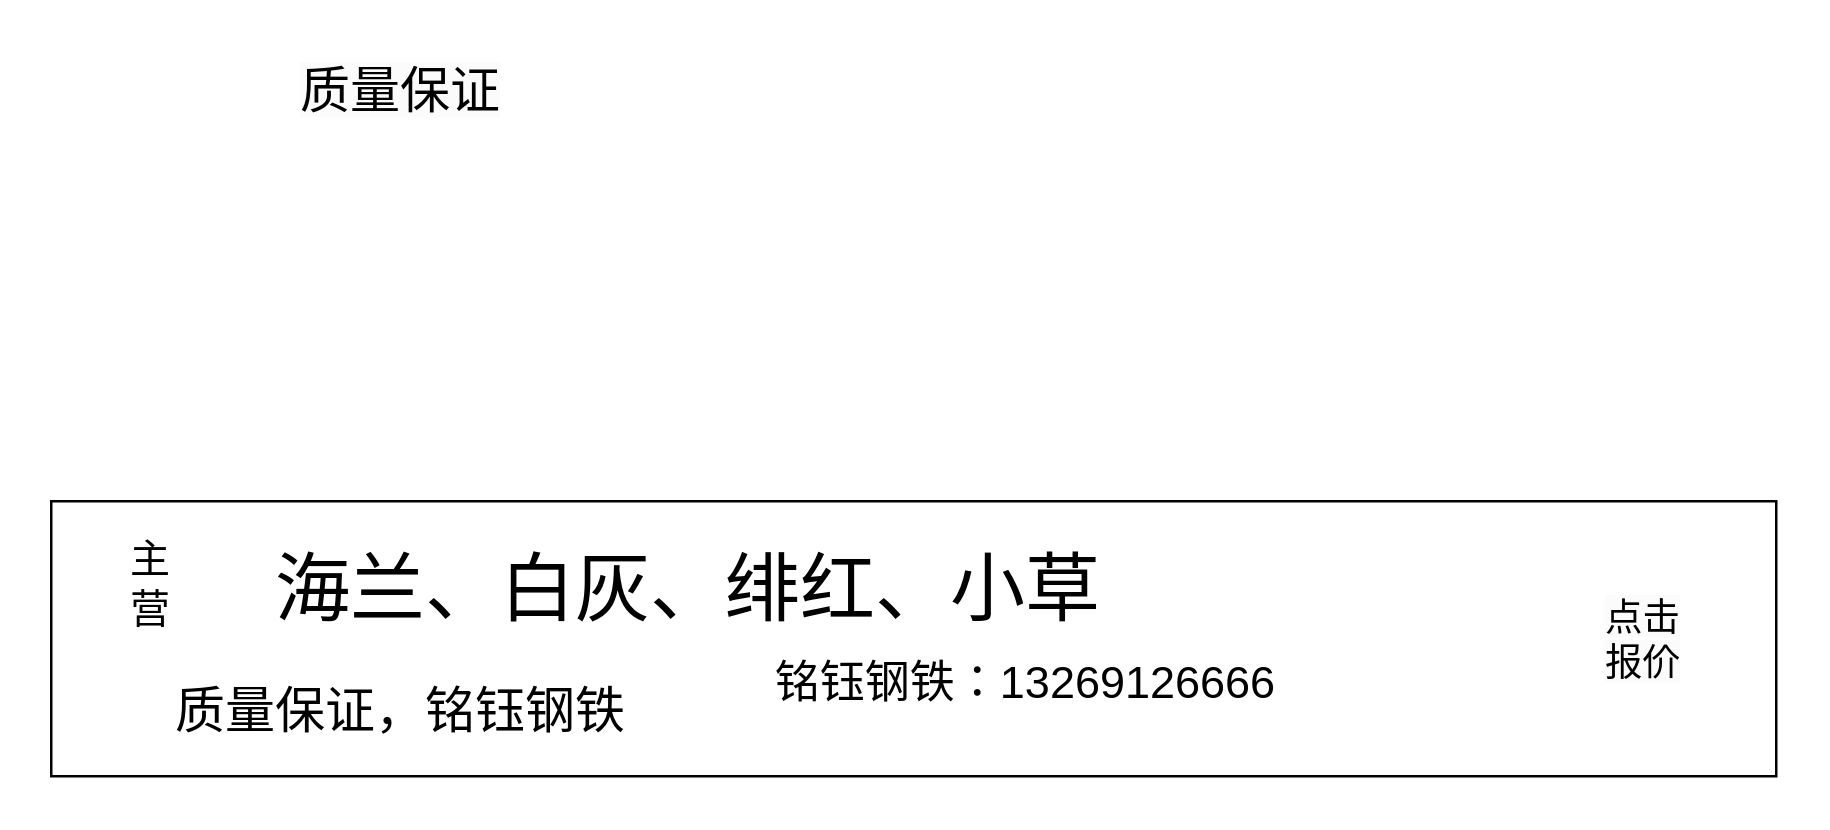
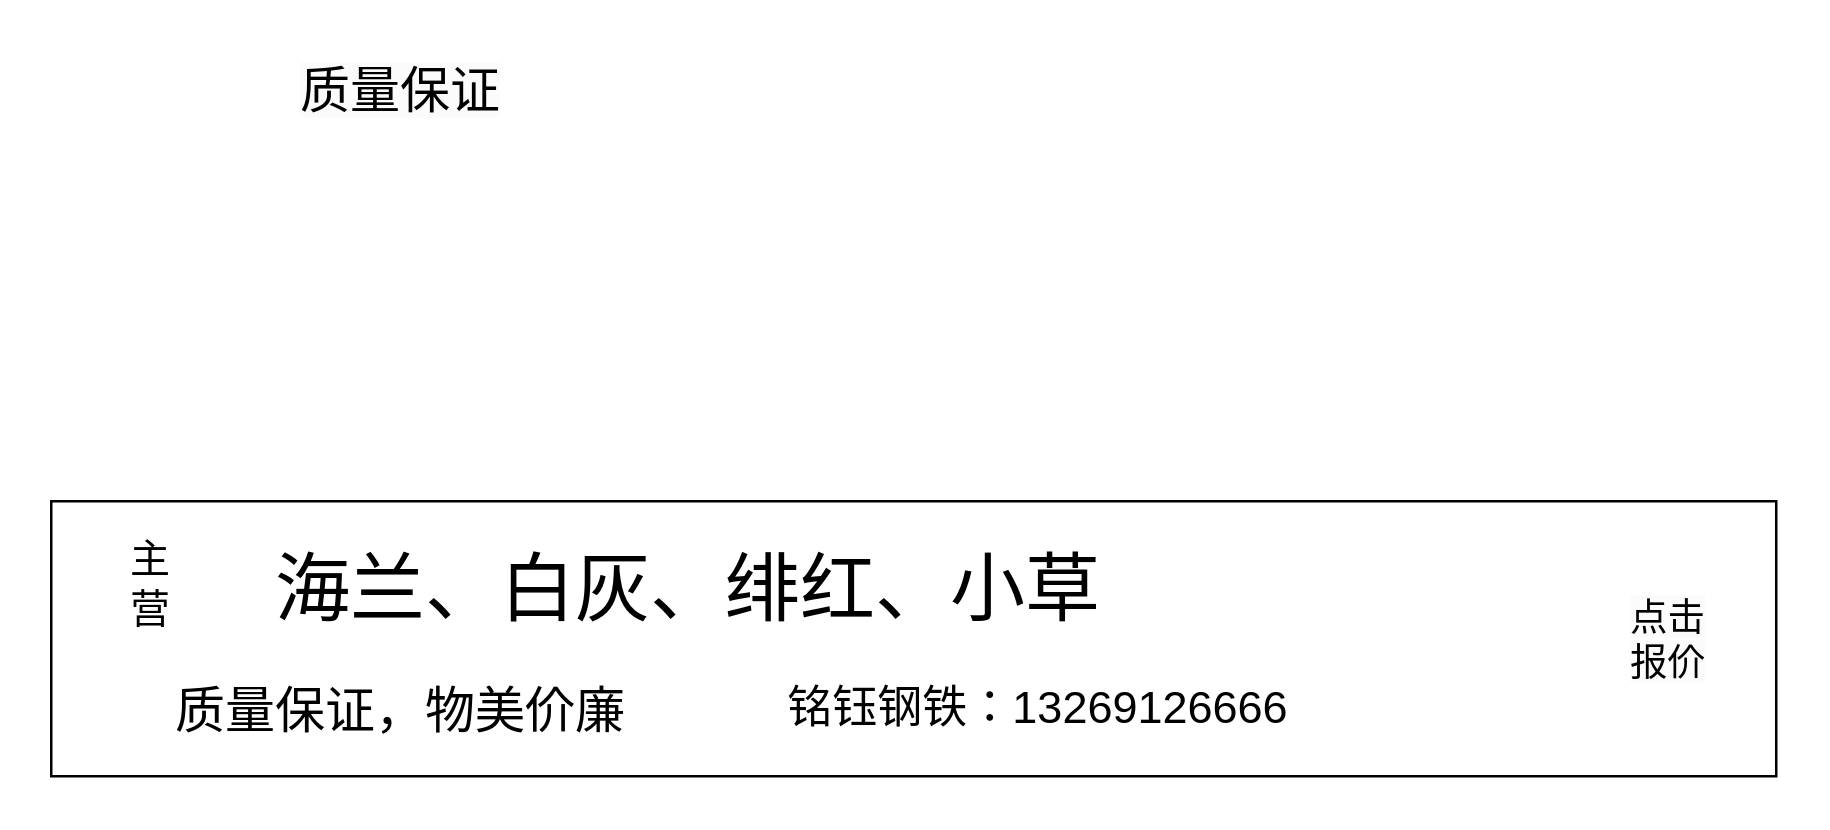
  <mxCell id="0" />
  <mxCell id="1" parent="0" />
  <mxCell id="2" value="" style="rounded=0;whiteSpace=wrap;html=1;" vertex="1" parent="1"><mxGeometry x="20" y="200" width="690" height="110" as="geometry" /></mxCell>
  <mxCell id="3" value="&lt;div style=&quot;font-size: 16px;&quot;&gt;&lt;span style=&quot;background-color: initial; font-size: 16px;&quot;&gt;主&lt;/span&gt;&lt;/div&gt;&lt;div style=&quot;font-size: 16px;&quot;&gt;&lt;span style=&quot;background-color: initial; font-size: 16px;&quot;&gt;营&lt;/span&gt;&lt;br style=&quot;font-size: 16px;&quot;&gt;&lt;/div&gt;" style="text;html=1;align=center;verticalAlign=middle;whiteSpace=wrap;rounded=0;fontSize=16;" vertex="1" parent="1"><mxGeometry x="30" y="218" width="60" height="30" as="geometry" /></mxCell>
  <mxCell id="4" value="&lt;div style=&quot;font-size: 30px;&quot;&gt;&lt;span style=&quot;font-size: 30px;&quot;&gt;海兰、白灰、绯红、小草&lt;/span&gt;&lt;/div&gt;" style="text;html=1;align=center;verticalAlign=middle;whiteSpace=wrap;rounded=0;fontSize=30;" vertex="1" parent="1"><mxGeometry x="70" y="218" width="410" height="34" as="geometry" /></mxCell>
- <mxCell id="5" value="&lt;div style=&quot;font-size: 20px;&quot;&gt;质量保证，铭钰钢铁&lt;br style=&quot;font-size: 20px;&quot;&gt;&lt;/div&gt;" style="text;html=1;align=center;verticalAlign=middle;whiteSpace=wrap;rounded=0;fontSize=20;" vertex="1" parent="1"><mxGeometry x="55" y="268" width="210" height="30" as="geometry" /></mxCell>
- <mxCell id="6" value="&lt;div style=&quot;font-size: 18px;&quot;&gt;&lt;div style=&quot;font-size: 18px;&quot;&gt;铭钰钢铁：13269126666&lt;/div&gt;&lt;/div&gt;" style="text;html=1;align=center;verticalAlign=middle;whiteSpace=wrap;rounded=0;fontSize=18;" vertex="1" parent="1"><mxGeometry x="285" y="258" width="250" height="30" as="geometry" /></mxCell>
- <mxCell id="7" value="&lt;span style=&quot;color: rgb(0, 0, 0); font-family: Helvetica; font-size: 15px; font-style: normal; font-variant-ligatures: normal; font-variant-caps: normal; font-weight: 400; letter-spacing: normal; orphans: 2; text-align: center; text-indent: 0px; text-transform: none; widows: 2; word-spacing: 0px; -webkit-text-stroke-width: 0px; white-space: normal; background-color: rgb(251, 251, 251); text-decoration-thickness: initial; text-decoration-style: initial; text-decoration-color: initial; float: none; display: inline !important;&quot;&gt;点击&lt;/span&gt;&lt;div&gt;&lt;span style=&quot;color: rgb(0, 0, 0); font-family: Helvetica; font-size: 15px; font-style: normal; font-variant-ligatures: normal; font-variant-caps: normal; font-weight: 400; letter-spacing: normal; orphans: 2; text-align: center; text-indent: 0px; text-transform: none; widows: 2; word-spacing: 0px; -webkit-text-stroke-width: 0px; white-space: normal; background-color: rgb(251, 251, 251); text-decoration-thickness: initial; text-decoration-style: initial; text-decoration-color: initial; float: none; display: inline !important;&quot;&gt;报价&lt;/span&gt;&lt;/div&gt;" style="text;whiteSpace=wrap;html=1;verticalAlign=middle;fontSize=15;" vertex="1" parent="1"><mxGeometry x="640" y="235" width="40" height="40" as="geometry" /></mxCell>
+ <mxCell id="5" value="&lt;div style=&quot;font-size: 20px;&quot;&gt;质量保证，物美价廉&lt;br style=&quot;font-size: 20px;&quot;&gt;&lt;/div&gt;" style="text;html=1;align=center;verticalAlign=middle;whiteSpace=wrap;rounded=0;fontSize=20;" vertex="1" parent="1"><mxGeometry x="55" y="268" width="210" height="30" as="geometry" /></mxCell>
+ <mxCell id="6" value="&lt;div style=&quot;font-size: 18px;&quot;&gt;&lt;div style=&quot;font-size: 18px;&quot;&gt;铭钰钢铁：13269126666&lt;/div&gt;&lt;/div&gt;" style="text;html=1;align=center;verticalAlign=middle;whiteSpace=wrap;rounded=0;fontSize=18;" vertex="1" parent="1"><mxGeometry x="290" y="268" width="250" height="30" as="geometry" /></mxCell>
+ <mxCell id="7" value="&lt;span style=&quot;color: rgb(0, 0, 0); font-family: Helvetica; font-size: 15px; font-style: normal; font-variant-ligatures: normal; font-variant-caps: normal; font-weight: 400; letter-spacing: normal; orphans: 2; text-align: center; text-indent: 0px; text-transform: none; widows: 2; word-spacing: 0px; -webkit-text-stroke-width: 0px; white-space: normal; background-color: rgb(251, 251, 251); text-decoration-thickness: initial; text-decoration-style: initial; text-decoration-color: initial; float: none; display: inline !important;&quot;&gt;点击&lt;/span&gt;&lt;div&gt;&lt;span style=&quot;color: rgb(0, 0, 0); font-family: Helvetica; font-size: 15px; font-style: normal; font-variant-ligatures: normal; font-variant-caps: normal; font-weight: 400; letter-spacing: normal; orphans: 2; text-align: center; text-indent: 0px; text-transform: none; widows: 2; word-spacing: 0px; -webkit-text-stroke-width: 0px; white-space: normal; background-color: rgb(251, 251, 251); text-decoration-thickness: initial; text-decoration-style: initial; text-decoration-color: initial; float: none; display: inline !important;&quot;&gt;报价&lt;/span&gt;&lt;/div&gt;" style="text;whiteSpace=wrap;html=1;verticalAlign=middle;fontSize=15;" vertex="1" parent="1"><mxGeometry x="650" y="235" width="40" height="40" as="geometry" /></mxCell>
  <mxCell id="8" value="&lt;span style=&quot;color: rgb(0, 0, 0); font-family: Helvetica; font-size: 20px; font-style: normal; font-variant-ligatures: normal; font-variant-caps: normal; font-weight: 400; letter-spacing: normal; orphans: 2; text-indent: 0px; text-transform: none; widows: 2; word-spacing: 0px; -webkit-text-stroke-width: 0px; white-space: normal; background-color: rgb(251, 251, 251); text-decoration-thickness: initial; text-decoration-style: initial; text-decoration-color: initial; float: none; display: inline !important;&quot;&gt;质量保证&lt;/span&gt;" style="text;whiteSpace=wrap;html=1;verticalAlign=middle;align=center;" vertex="1" parent="1"><mxGeometry x="115" y="20" width="90" height="30" as="geometry" /></mxCell>
